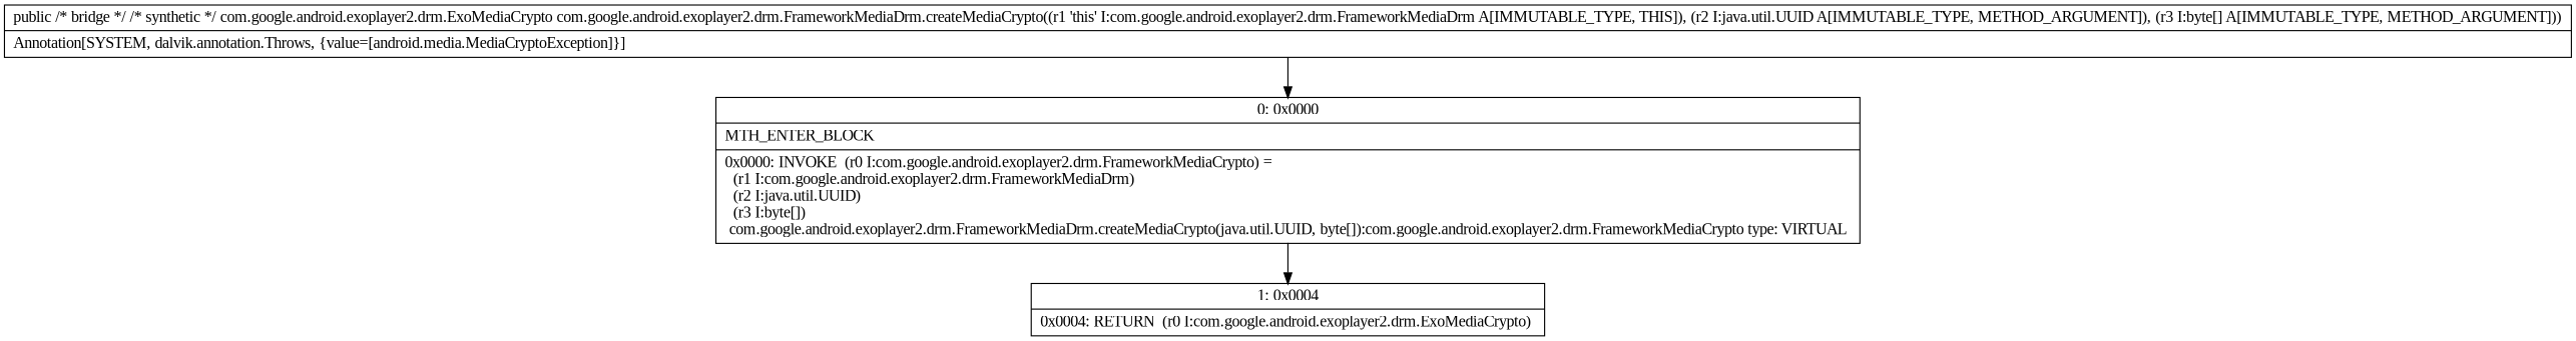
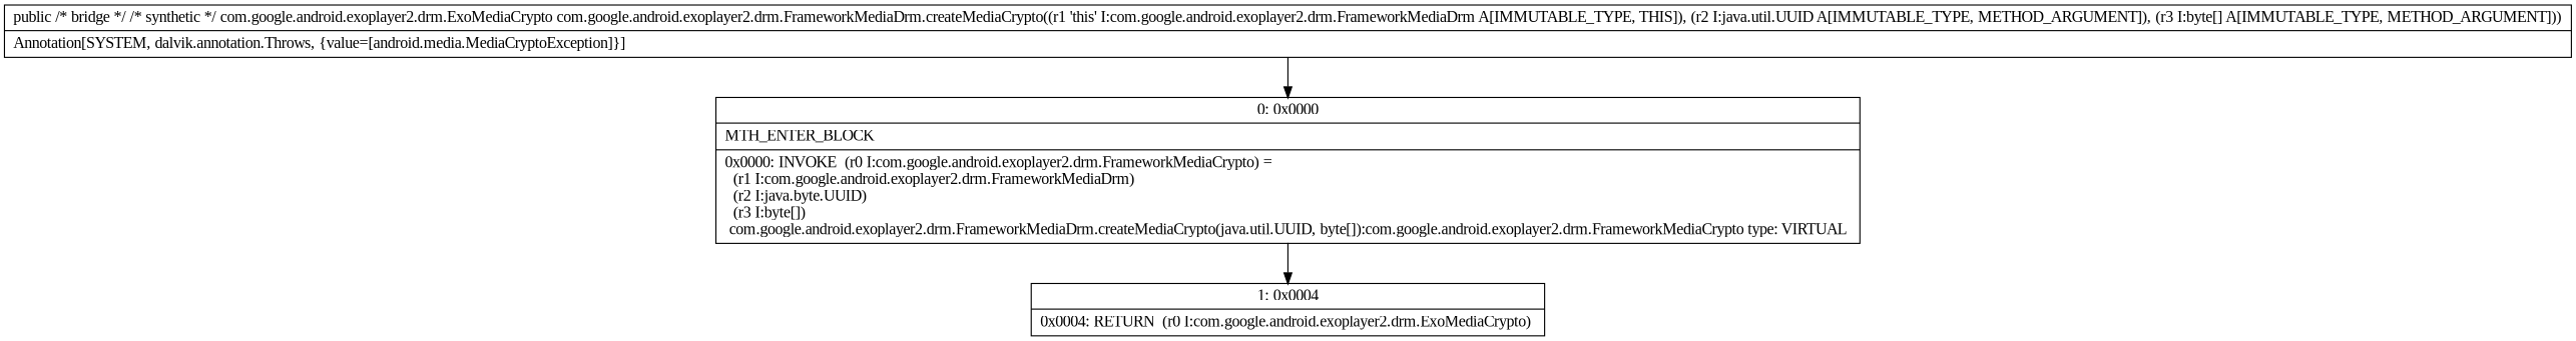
  digraph {
    fontname="Liberation Serif"
    node [shape=record fontname="Liberation Serif"]
    edge [fontname="Liberation Serif"]
-   n1 [label="{0\:\ 0x0000|MTH_ENTER_BLOCK\l|0x0000: INVOKE  (r0 I:com.google.android.exoplayer2.drm.FrameworkMediaCrypto) = \l  (r1 I:com.google.android.exoplayer2.drm.FrameworkMediaDrm)\l  (r2 I:java.util.UUID)\l  (r3 I:byte[])\l com.google.android.exoplayer2.drm.FrameworkMediaDrm.createMediaCrypto(java.util.UUID, byte[]):com.google.android.exoplayer2.drm.FrameworkMediaCrypto type: VIRTUAL \l}"]
+   n1 [label="{0\:\ 0x0000|MTH_ENTER_BLOCK\l|0x0000: INVOKE  (r0 I:com.google.android.exoplayer2.drm.FrameworkMediaCrypto) = \l  (r1 I:com.google.android.exoplayer2.drm.FrameworkMediaDrm)\l  (r2 I:java.byte.UUID)\l  (r3 I:byte[])\l com.google.android.exoplayer2.drm.FrameworkMediaDrm.createMediaCrypto(java.util.UUID, byte[]):com.google.android.exoplayer2.drm.FrameworkMediaCrypto type: VIRTUAL \l}"]
    n2 [label="{1\:\ 0x0004|0x0004: RETURN  (r0 I:com.google.android.exoplayer2.drm.ExoMediaCrypto) \l}"]
    n3 [label="{public \/* bridge *\/ \/* synthetic *\/ com.google.android.exoplayer2.drm.ExoMediaCrypto com.google.android.exoplayer2.drm.FrameworkMediaDrm.createMediaCrypto((r1 'this' I:com.google.android.exoplayer2.drm.FrameworkMediaDrm A[IMMUTABLE_TYPE, THIS]), (r2 I:java.util.UUID A[IMMUTABLE_TYPE, METHOD_ARGUMENT]), (r3 I:byte[] A[IMMUTABLE_TYPE, METHOD_ARGUMENT]))  | Annotation[SYSTEM, dalvik.annotation.Throws, \{value=[android.media.MediaCryptoException]\}]\l}"]
    n1 -> n2
    n3 -> n1
  }
